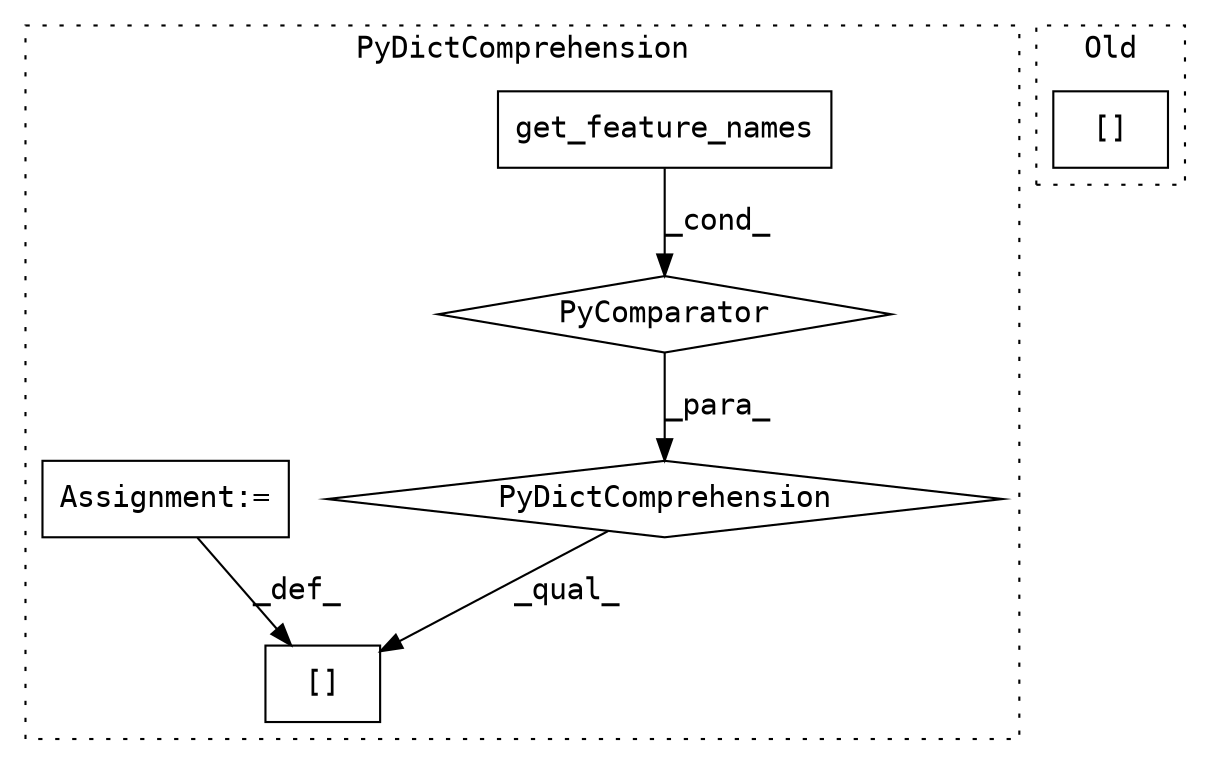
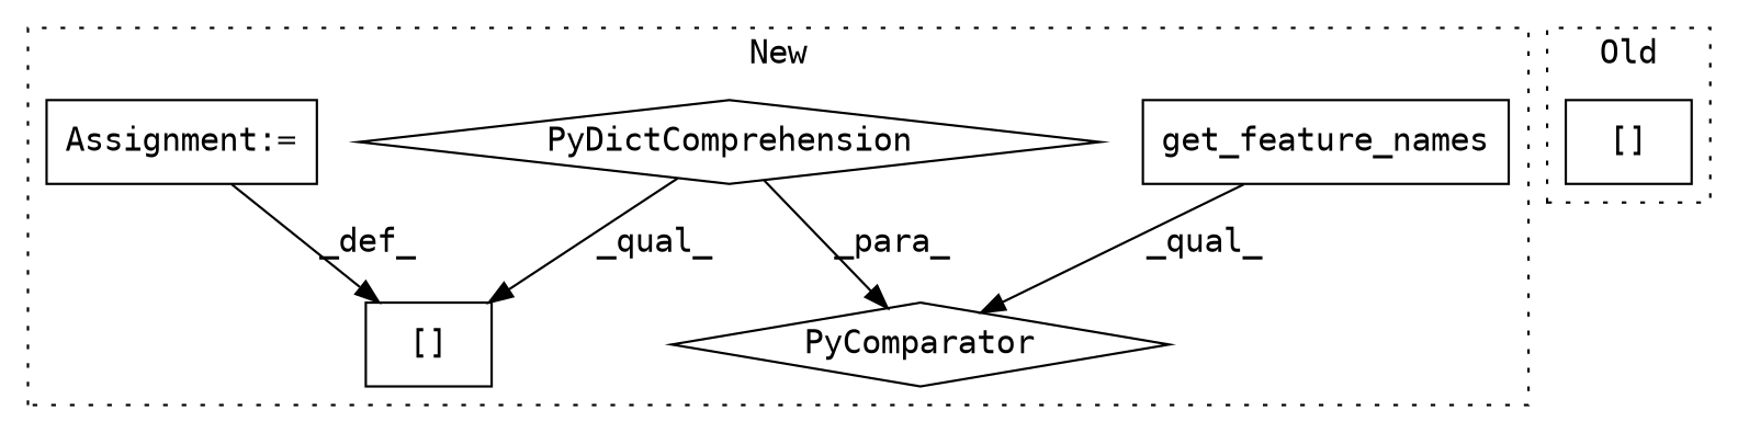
  digraph {
    fontname="DejaVu Sans Mono"
    node [a=2 fontname="DejaVu Sans Mono" shape=box]
    edge [fontname="DejaVu Sans Mono"]
    n1 [a=32 l="18,1" label=get_feature_names s="2348,2381"]
    n2 [a=113 l=53 label=PyComparator s=2338 shape=diamond]
    n3 [a=110 l=146 label=PyDictComprehension s=2253 shape=diamond]
    n4 [l="2,1" label="[]" s="2399,2414"]
    n5 [a=7 l=1 label="Assignment:=" s=2415]
    n6 [l="13,1" label="[]" s="2488,2505"]
    subgraph cluster_1 {
-     label=PyDictComprehension
+     label=New
      style=dotted
      n1
      n2
      n3
      n4
      n5
    }
    subgraph cluster_2 {
      label=Old
      style=dotted
      n6
    }
-   n1 -> n2 [label=_cond_]
-   n2 -> n3 [label=_para_]
+   n1 -> n2 [label=_qual_]
+   n3 -> n2 [label=_para_]
    n3 -> n4 [label=_qual_]
    n5 -> n4 [label=_def_]
  }
